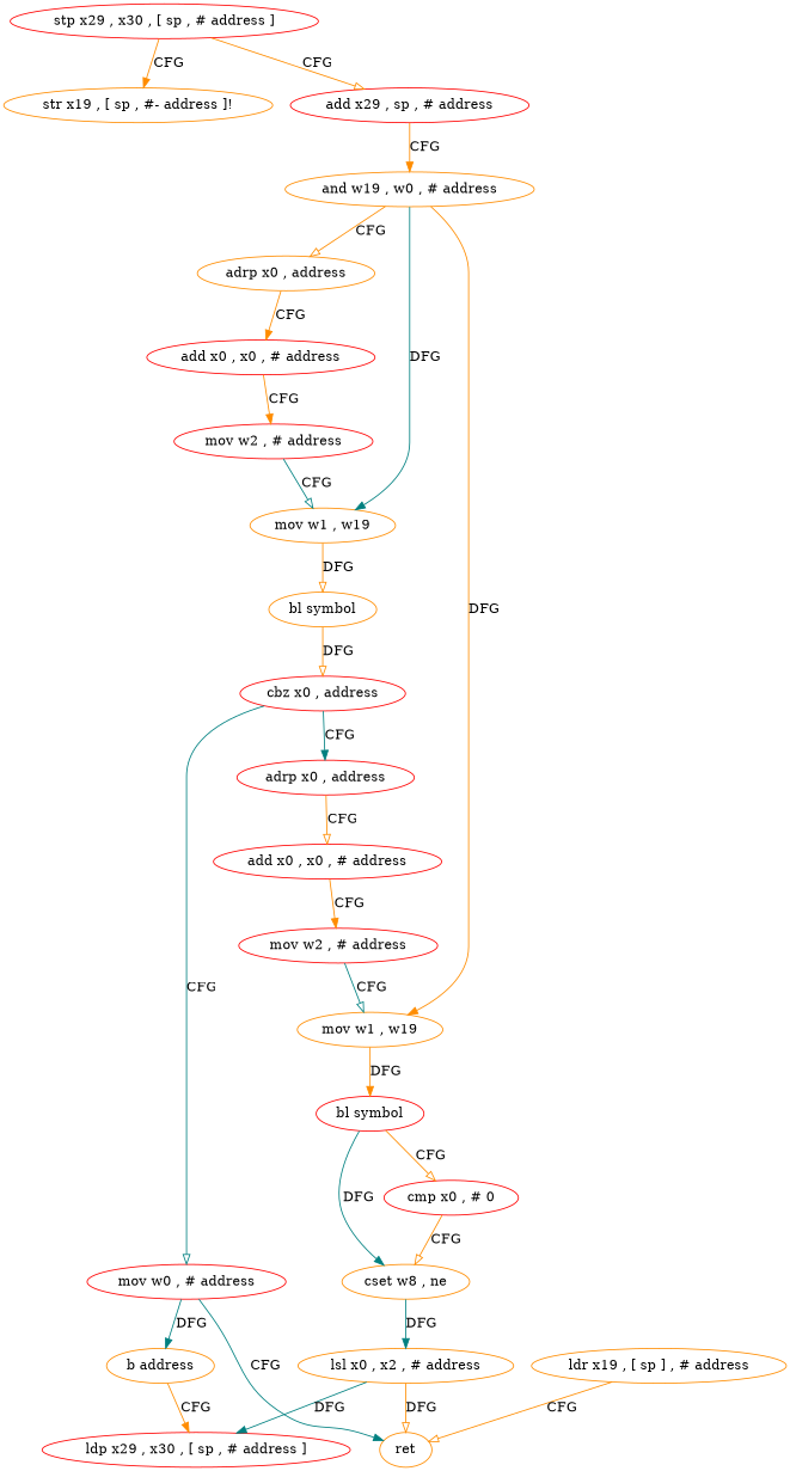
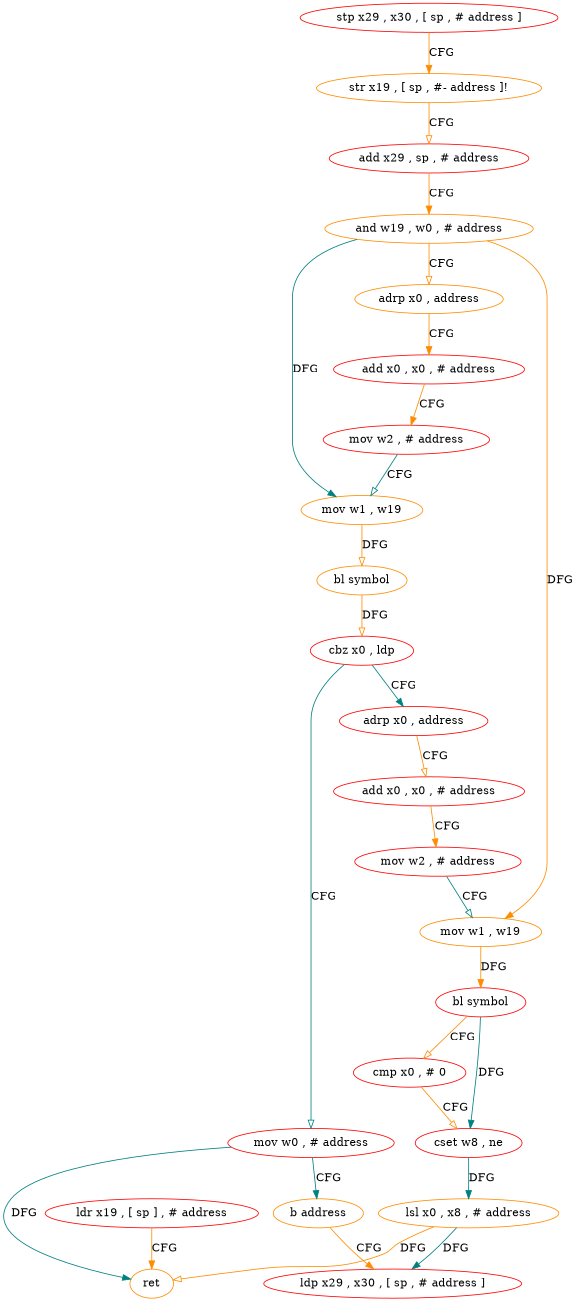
  digraph {
    node [color=red]
    edge [arrowhead=normal color=darkorange]
    n1 [color=darkorange label="str x19 , [ sp , #- address ]!"]
    n2 [label="stp x29 , x30 , [ sp , # address ]"]
    n3 [label="add x29 , sp , # address"]
    n4 [color=darkorange label="and w19 , w0 , # address"]
    n5 [color=darkorange label="adrp x0 , address"]
    n6 [color=darkorange label="mov w1 , w19"]
    n7 [color=darkorange label="mov w1 , w19"]
    n8 [label="add x0 , x0 , # address"]
    n9 [color=darkorange label="bl symbol"]
    n10 [label="bl symbol"]
    n11 [label="mov w2 , # address"]
-   n12 [label="cbz x0 , address"]
+   n12 [label="cbz x0 , ldp"]
    n13 [label="adrp x0 , address"]
    n14 [label="mov w0 , # address"]
    n15 [label="add x0 , x0 , # address"]
    n16 [color=darkorange label="b address"]
    n17 [color=darkorange label=ret]
    n18 [label="mov w2 , # address"]
    n19 [label="ldp x29 , x30 , [ sp , # address ]"]
    n20 [label="cmp x0 , # 0"]
-   n21 [color=darkorange label="cset w8 , ne"]
-   n22 [color=darkorange label="lsl x0 , x2 , # address"]
-   n23 [color=darkorange label="ldr x19 , [ sp ] , # address"]
+   n21 [label="cset w8 , ne"]
+   n22 [color=darkorange label="lsl x0 , x8 , # address"]
+   n23 [label="ldr x19 , [ sp ] , # address"]
    n2 -> n1 [label=CFG]
-   n2 -> n3 [arrowhead=onormal label=CFG]
+   n1 -> n3 [arrowhead=onormal label=CFG]
    n3 -> n4 [label=CFG]
    n4 -> n5 [arrowhead=onormal label=CFG]
    n4 -> n6 [color=teal label=DFG]
    n4 -> n7 [label=DFG]
    n5 -> n8 [label=CFG]
    n6 -> n9 [arrowhead=onormal label=DFG]
    n7 -> n10 [label=DFG]
    n8 -> n11 [label=CFG]
    n9 -> n12 [arrowhead=onormal label=DFG]
    n10 -> n20 [arrowhead=onormal label=CFG]
    n10 -> n21 [color=teal label=DFG]
    n11 -> n6 [arrowhead=onormal color=teal label=CFG]
    n12 -> n13 [color=teal label=CFG]
    n12 -> n14 [arrowhead=onormal color=teal label=CFG]
    n13 -> n15 [arrowhead=onormal label=CFG]
-   n14 -> n16 [color=teal label=DFG]
-   n14 -> n17 [color=teal label=CFG]
+   n14 -> n16 [color=teal label=CFG]
+   n14 -> n17 [color=teal label=DFG]
    n15 -> n18 [label=CFG]
    n16 -> n19 [label=CFG]
    n18 -> n7 [arrowhead=onormal color=teal label=CFG]
    n20 -> n21 [arrowhead=onormal label=CFG]
    n21 -> n22 [color=teal label=DFG]
    n22 -> n17 [arrowhead=onormal label=DFG]
    n22 -> n19 [color=teal label=DFG]
-   n23 -> n17 [arrowhead=onormal label=CFG]
+   n23 -> n17 [label=CFG]
  }
